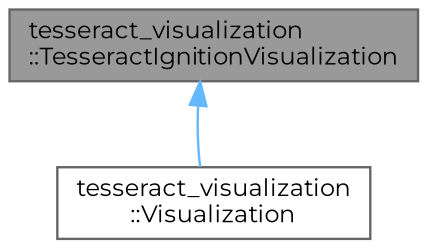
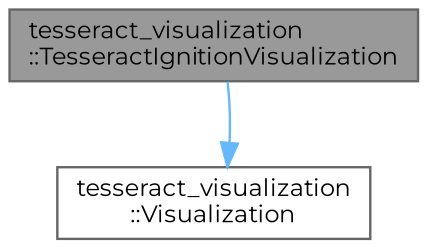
  digraph {
    fontname=Montserrat
    node [color=gray40 fontname=Montserrat fontsize=10 shape=box style=filled]
    n1 [fillcolor=grey60 fontcolor=black height=0.2 label="tesseract_visualization\l::TesseractIgnitionVisualization" width=0.4]
    n2 [fillcolor=white height=0.2 label="tesseract_visualization\l::Visualization" width=0.4]
-   n1 -> n2 [color=steelblue1 dir=back fontname=Montserrat fontsize=10 labelfontname=Helvetica labelfontsize=10 style=solid]
+   n2 -> n1 [color=steelblue1 dir=back fontname=Montserrat fontsize=10 labelfontname=Helvetica labelfontsize=10 style=solid]
  }
